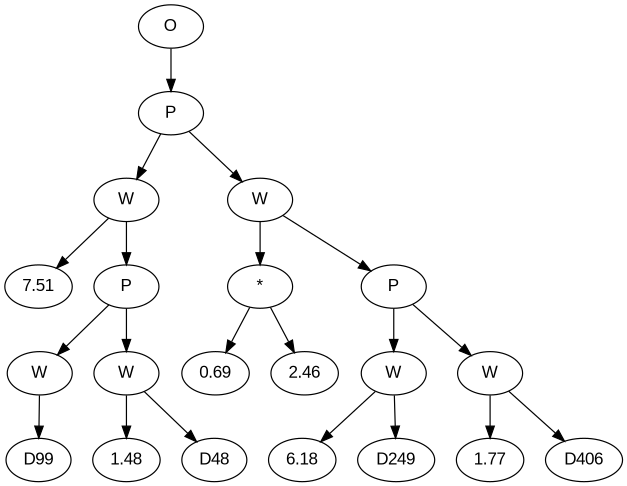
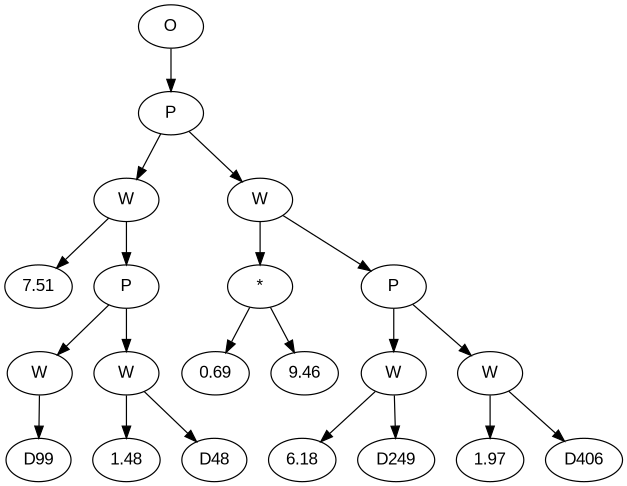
  digraph {
    fontname="Liberation Sans"
    node [fontname="Liberation Sans"]
    edge [fontname="Liberation Sans"]
    n1 [label=O]
    n2 [label=P]
    n3 [label=W]
    n4 [label=W]
    n5 [label=7.51]
    n6 [label=P]
    n7 [label="*"]
    n8 [label=P]
    n9 [label=W]
    n10 [label=W]
    n11 [label=D99]
    n12 [label=1.48]
    n13 [label=D48]
    n14 [label=0.69]
-   n15 [label=2.46]
+   n15 [label=9.46]
    n16 [label=W]
    n17 [label=W]
    n18 [label=6.18]
    n19 [label=D249]
-   n20 [label=1.77]
+   n20 [label=1.97]
    n21 [label=D406]
    n1 -> n2
    n2 -> n3
    n2 -> n4
    n3 -> n5
    n3 -> n6
    n4 -> n7
    n4 -> n8
    n6 -> n9
    n6 -> n10
    n7 -> n14
    n7 -> n15
    n8 -> n16
    n8 -> n17
    n9 -> n11
    n10 -> n12
    n10 -> n13
    n16 -> n18
    n16 -> n19
    n17 -> n20
    n17 -> n21
  }
